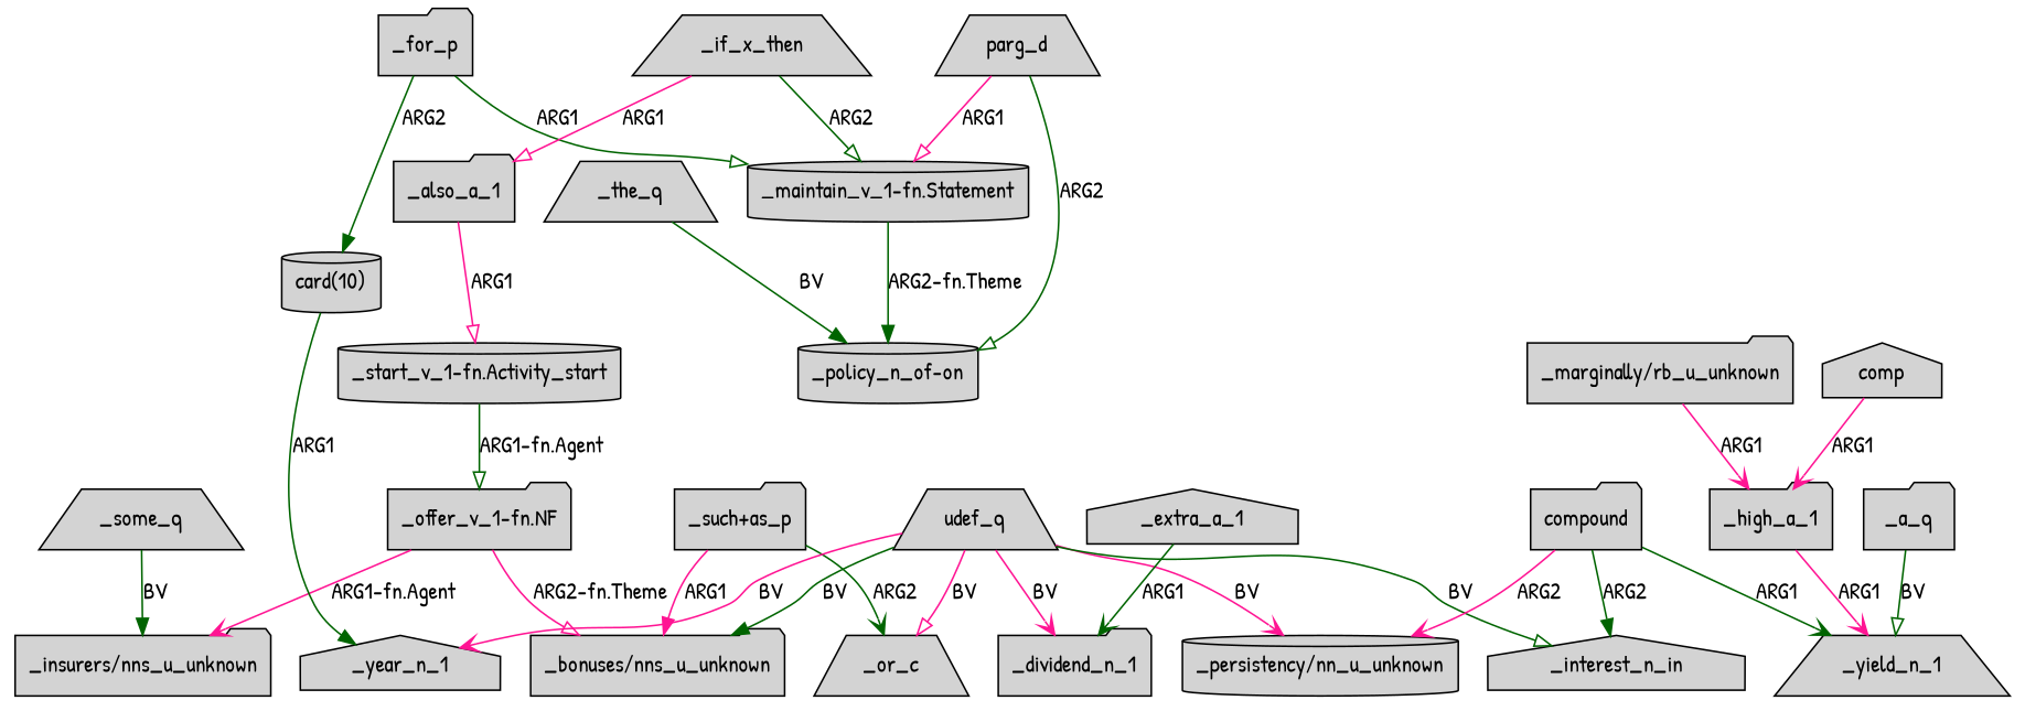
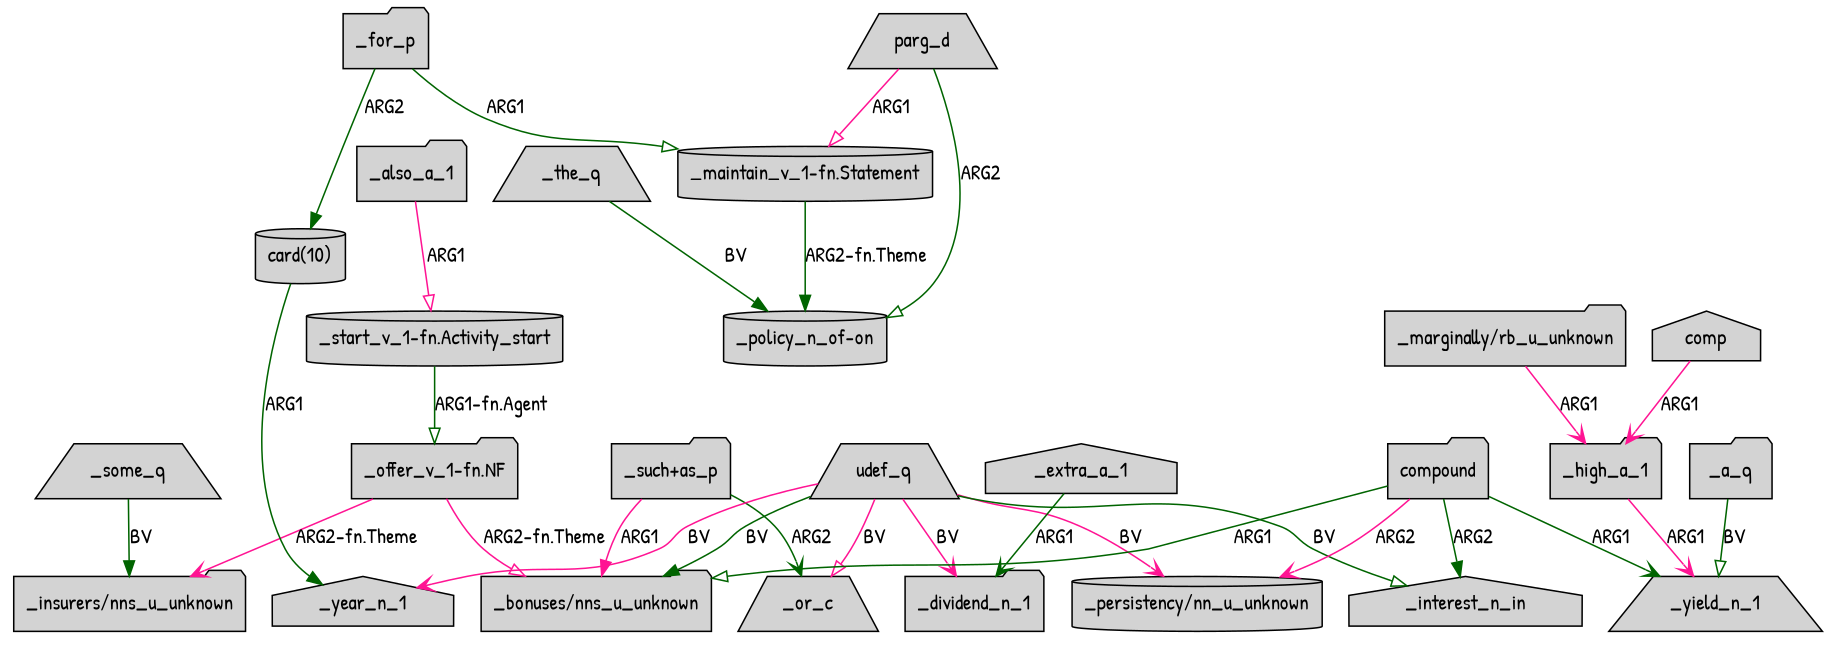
  digraph {
    fontname="Patrick Hand"
    node [fontname="Patrick Hand" shape=folder style=filled]
    edge [arrowhead=onormal color=darkgreen fontname="Patrick Hand"]
    parg_d [shape=trapezium]
    "_maintain_v_1-fn.Statement" [shape=cylinder]
    "_policy_n_of-on" [shape=cylinder]
    "_offer_v_1-fn.NF"
    "_bonuses/nns_u_unknown"
    "_insurers/nns_u_unknown"
    _for_p
    "card(10)" [shape=cylinder]
    _year_n_1 [shape=house]
    "_such+as_p"
    _or_c [shape=trapezium]
    _the_q [shape=trapezium]
    "_marginally/rb_u_unknown"
    _high_a_1
    _yield_n_1 [shape=trapezium]
-   _if_x_then [shape=trapezium]
    _also_a_1
    "_start_v_1-fn.Activity_start" [shape=cylinder]
    _some_q [shape=trapezium]
    udef_q [shape=trapezium]
    "_persistency/nn_u_unknown" [shape=cylinder]
    _interest_n_in [shape=house]
    _dividend_n_1
    _a_q
    compound
    comp [shape=house]
    _extra_a_1 [shape=house]
    parg_d -> "_maintain_v_1-fn.Statement" [color=deeppink label=ARG1]
    parg_d -> "_policy_n_of-on" [label=ARG2]
    "_maintain_v_1-fn.Statement" -> "_policy_n_of-on" [arrowhead=normal label="ARG2-fn.Theme"]
    "_offer_v_1-fn.NF" -> "_bonuses/nns_u_unknown" [color=deeppink label="ARG2-fn.Theme"]
-   "_offer_v_1-fn.NF" -> "_insurers/nns_u_unknown" [arrowhead=vee color=deeppink label="ARG1-fn.Agent"]
+   "_offer_v_1-fn.NF" -> "_insurers/nns_u_unknown" [arrowhead=vee color=deeppink label="ARG2-fn.Theme"]
    _for_p -> "_maintain_v_1-fn.Statement" [label=ARG1]
    _for_p -> "card(10)" [arrowhead=normal label=ARG2]
    "card(10)" -> _year_n_1 [arrowhead=normal label=ARG1]
    "_such+as_p" -> "_bonuses/nns_u_unknown" [arrowhead=normal color=deeppink label=ARG1]
    "_such+as_p" -> _or_c [arrowhead=vee label=ARG2]
    _the_q -> "_policy_n_of-on" [arrowhead=normal label=BV]
    "_marginally/rb_u_unknown" -> _high_a_1 [arrowhead=vee color=deeppink label=ARG1]
    _high_a_1 -> _yield_n_1 [arrowhead=vee color=deeppink label=ARG1]
-   _if_x_then -> "_maintain_v_1-fn.Statement" [label=ARG2]
-   _if_x_then -> _also_a_1 [color=deeppink label=ARG1]
    _also_a_1 -> "_start_v_1-fn.Activity_start" [color=deeppink label=ARG1]
    "_start_v_1-fn.Activity_start" -> "_offer_v_1-fn.NF" [label="ARG1-fn.Agent"]
    _some_q -> "_insurers/nns_u_unknown" [arrowhead=normal label=BV]
    udef_q -> "_bonuses/nns_u_unknown" [arrowhead=normal label=BV]
    udef_q -> _year_n_1 [arrowhead=vee color=deeppink label=BV]
    udef_q -> _or_c [color=deeppink label=BV]
    udef_q -> "_persistency/nn_u_unknown" [arrowhead=vee color=deeppink label=BV]
    udef_q -> _interest_n_in [label=BV]
    udef_q -> _dividend_n_1 [arrowhead=vee color=deeppink label=BV]
    _a_q -> _yield_n_1 [label=BV]
+   compound -> "_bonuses/nns_u_unknown" [label=ARG1]
    compound -> _yield_n_1 [arrowhead=vee label=ARG1]
    compound -> "_persistency/nn_u_unknown" [arrowhead=vee color=deeppink label=ARG2]
    compound -> _interest_n_in [arrowhead=normal label=ARG2]
    comp -> _high_a_1 [arrowhead=vee color=deeppink label=ARG1]
    _extra_a_1 -> _dividend_n_1 [arrowhead=vee label=ARG1]
  }
